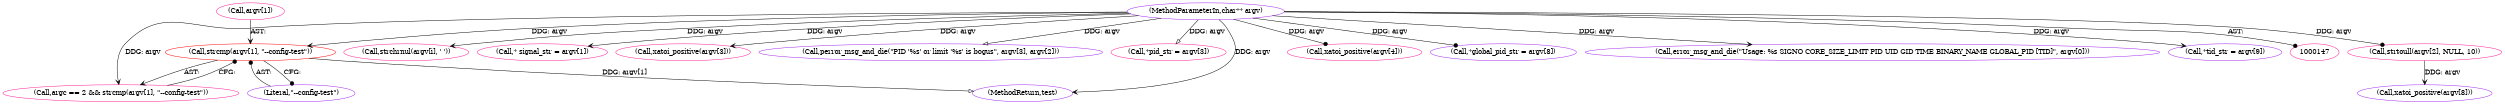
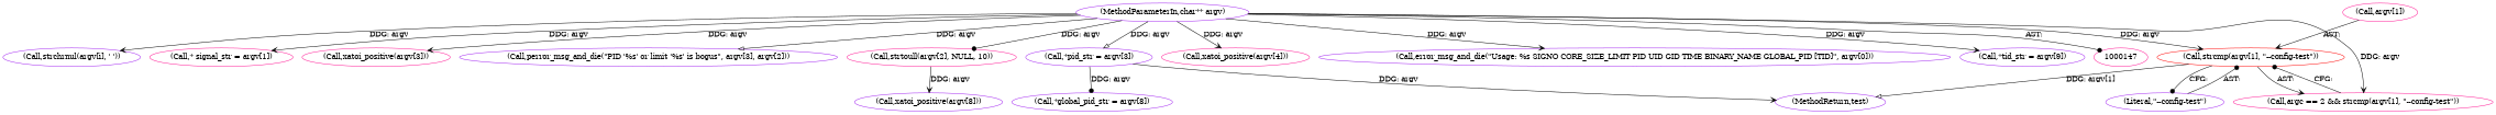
  digraph {
    node [color=purple]
    edge [arrowhead=vee]
    n1 [color=red label="(Call,strcmp(argv[1], \"--config-test\"))"]
    n2 [color=deeppink label="(Call,argc == 2 && strcmp(argv[1], \"--config-test\"))"]
    n3 [label="(Literal,\"--config-test\")"]
    n4 [label="(MethodReturn,test)"]
    n5 [label="(MethodParameterIn,char** argv)"]
-   n6 [color=deeppink label="(Call,strchrnul(argv[i], ' '))"]
+   n6 [label="(Call,strchrnul(argv[i], ' '))"]
    n7 [color=deeppink label="(Call,* signal_str = argv[1])"]
    n8 [color=deeppink label="(Call,xatoi_positive(argv[3]))"]
    n9 [label="(Call,perror_msg_and_die(\"PID '%s' or limit '%s' is bogus\", argv[3], argv[2]))"]
-   n10 [color=deeppink label="(Call,*pid_str = argv[3])"]
+   n10 [label="(Call,*pid_str = argv[3])"]
    n11 [color=deeppink label="(Call,strtoull(argv[2], NULL, 10))"]
    n12 [color=deeppink label="(Call,xatoi_positive(argv[4]))"]
    n13 [label="(Call,*global_pid_str = argv[8])"]
    n14 [label="(Call,error_msg_and_die(\"Usage: %s SIGNO CORE_SIZE_LIMIT PID UID GID TIME BINARY_NAME GLOBAL_PID [TID]\", argv[0]))"]
    n15 [label="(Call,*tid_str = argv[9])"]
    1000147 [color=deeppink]
    n17 [label="(Call,xatoi_positive(argv[8]))"]
    n18 [color=deeppink label="(Call,argv[1])"]
    n1 -> n2 [label="AST: "]
    n1 -> n3 [arrowhead=dot label="CFG: "]
    n1 -> n4 [arrowhead=onormal label="DDG: argv[1]"]
    n2 -> n1 [arrowhead=dot label="CFG: "]
    n3 -> n1 [arrowhead=dot label="AST: "]
    n5 -> n1 [label="DDG: argv"]
    n5 -> n2 [label="DDG: argv"]
-   n5 -> n4 [label="DDG: argv"]
+   n10 -> n4 [label="DDG: argv"]
    n5 -> n6 [label="DDG: argv"]
    n5 -> n7 [label="DDG: argv"]
    n5 -> n8 [label="DDG: argv"]
    n5 -> n9 [arrowhead=onormal label="DDG: argv"]
    n5 -> n10 [arrowhead=onormal label="DDG: argv"]
    n5 -> n11 [arrowhead=dot label="DDG: argv"]
-   n5 -> n12 [arrowhead=dot label="DDG: argv"]
-   n5 -> n13 [arrowhead=dot label="DDG: argv"]
+   n5 -> n12 [label="DDG: argv"]
+   n10 -> n13 [arrowhead=dot label="DDG: argv"]
    n5 -> n14 [label="DDG: argv"]
    n5 -> n15 [label="DDG: argv"]
    n5 -> 1000147 [arrowhead=dot label="AST: "]
    n11 -> n17 [label="DDG: argv"]
    n18 -> n1 [label="AST: "]
  }
